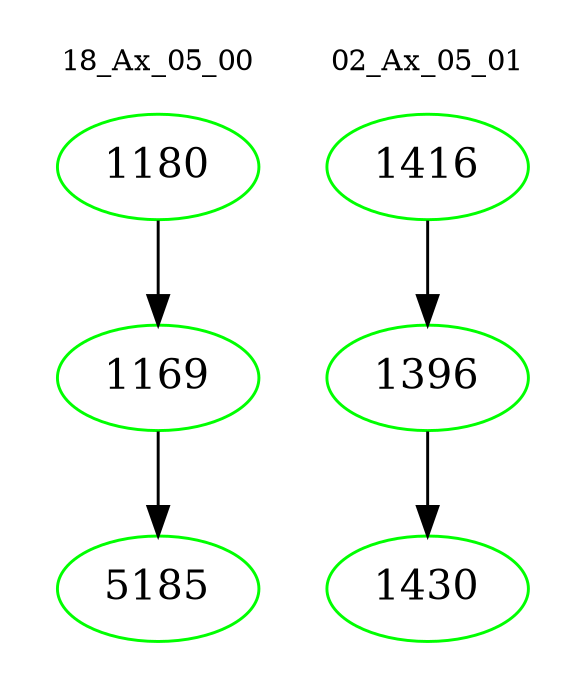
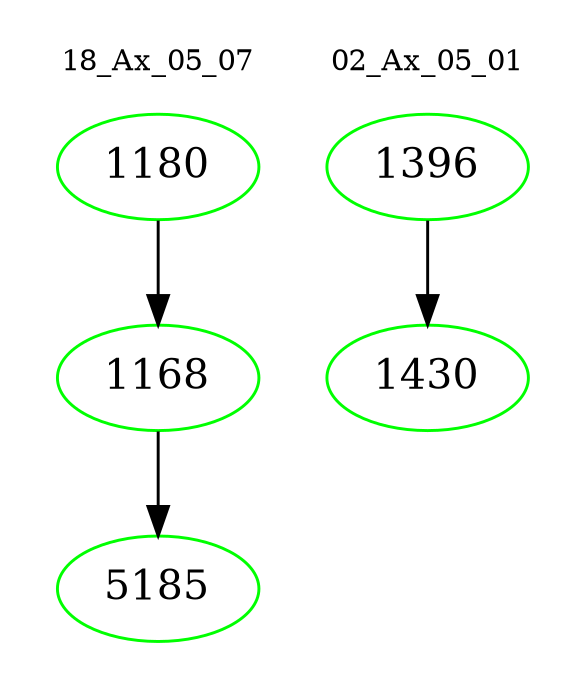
  digraph {
    node [color=green]
    edge [color=black]
    n1 [label=1180]
-   n2 [label=1169]
+   n2 [label=1168]
    n3 [label=5185]
-   n4 [label=1416]
    n5 [label=1396]
    n6 [label=1430]
    subgraph cluster_1 {
      color=white
      fontsize=10
-     label="18_Ax_05_00"
+     label="18_Ax_05_07"
      n1
      n2
      n3
    }
    subgraph cluster_2 {
      color=white
      fontsize=10
      label="02_Ax_05_01"
-     n4
      n5
      n6
    }
    n1 -> n2
    n2 -> n3
-   n4 -> n5
    n5 -> n6
  }
